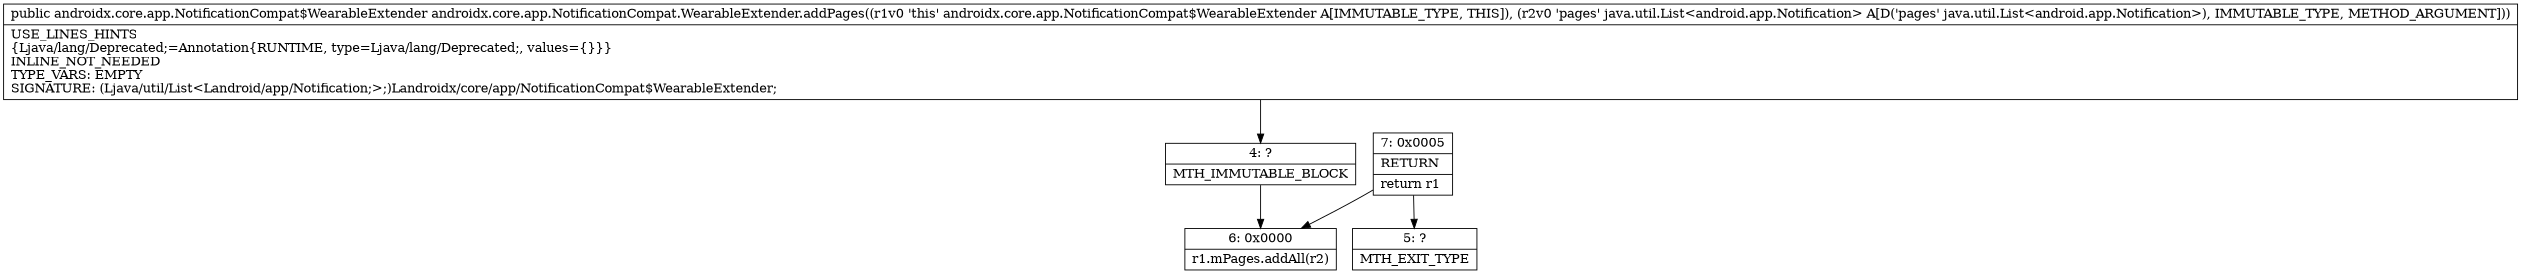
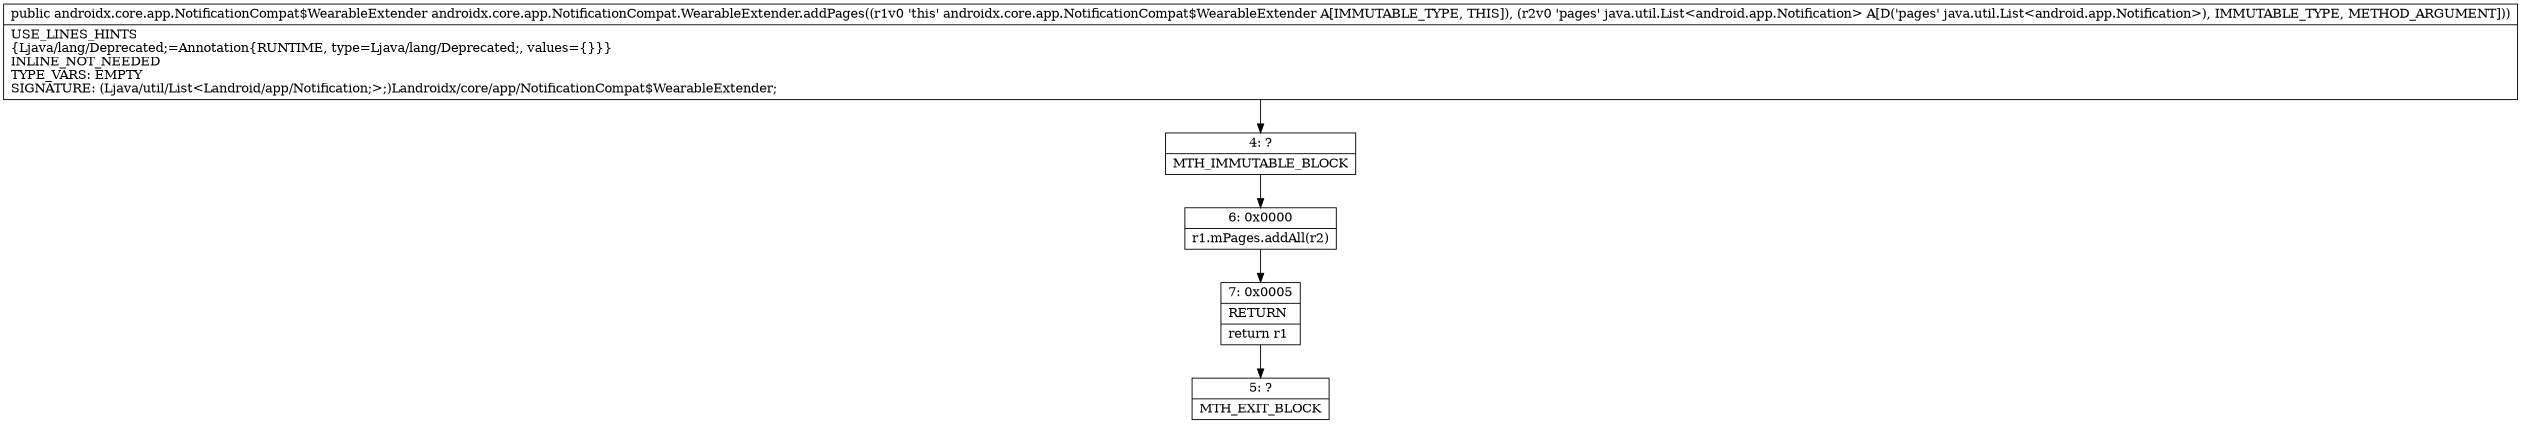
  digraph {
    node [shape=record]
    n1 [label="{4\:\ ?|MTH_IMMUTABLE_BLOCK\l}"]
    n2 [label="{6\:\ 0x0000|r1.mPages.addAll(r2)\l}"]
    n3 [label="{7\:\ 0x0005|RETURN\l|return r1\l}"]
-   n4 [label="{5\:\ ?|MTH_EXIT_TYPE\l}"]
+   n4 [label="{5\:\ ?|MTH_EXIT_BLOCK\l}"]
    n5 [label="{public androidx.core.app.NotificationCompat$WearableExtender androidx.core.app.NotificationCompat.WearableExtender.addPages((r1v0 'this' androidx.core.app.NotificationCompat$WearableExtender A[IMMUTABLE_TYPE, THIS]), (r2v0 'pages' java.util.List\<android.app.Notification\> A[D('pages' java.util.List\<android.app.Notification\>), IMMUTABLE_TYPE, METHOD_ARGUMENT]))  | USE_LINES_HINTS\l\{Ljava\/lang\/Deprecated;=Annotation\{RUNTIME, type=Ljava\/lang\/Deprecated;, values=\{\}\}\}\lINLINE_NOT_NEEDED\lTYPE_VARS: EMPTY\lSIGNATURE: (Ljava\/util\/List\<Landroid\/app\/Notification;\>;)Landroidx\/core\/app\/NotificationCompat$WearableExtender;\l}"]
    n1 -> n2
-   n3 -> n2
+   n2 -> n3
    n3 -> n4
    n5 -> n1
  }
